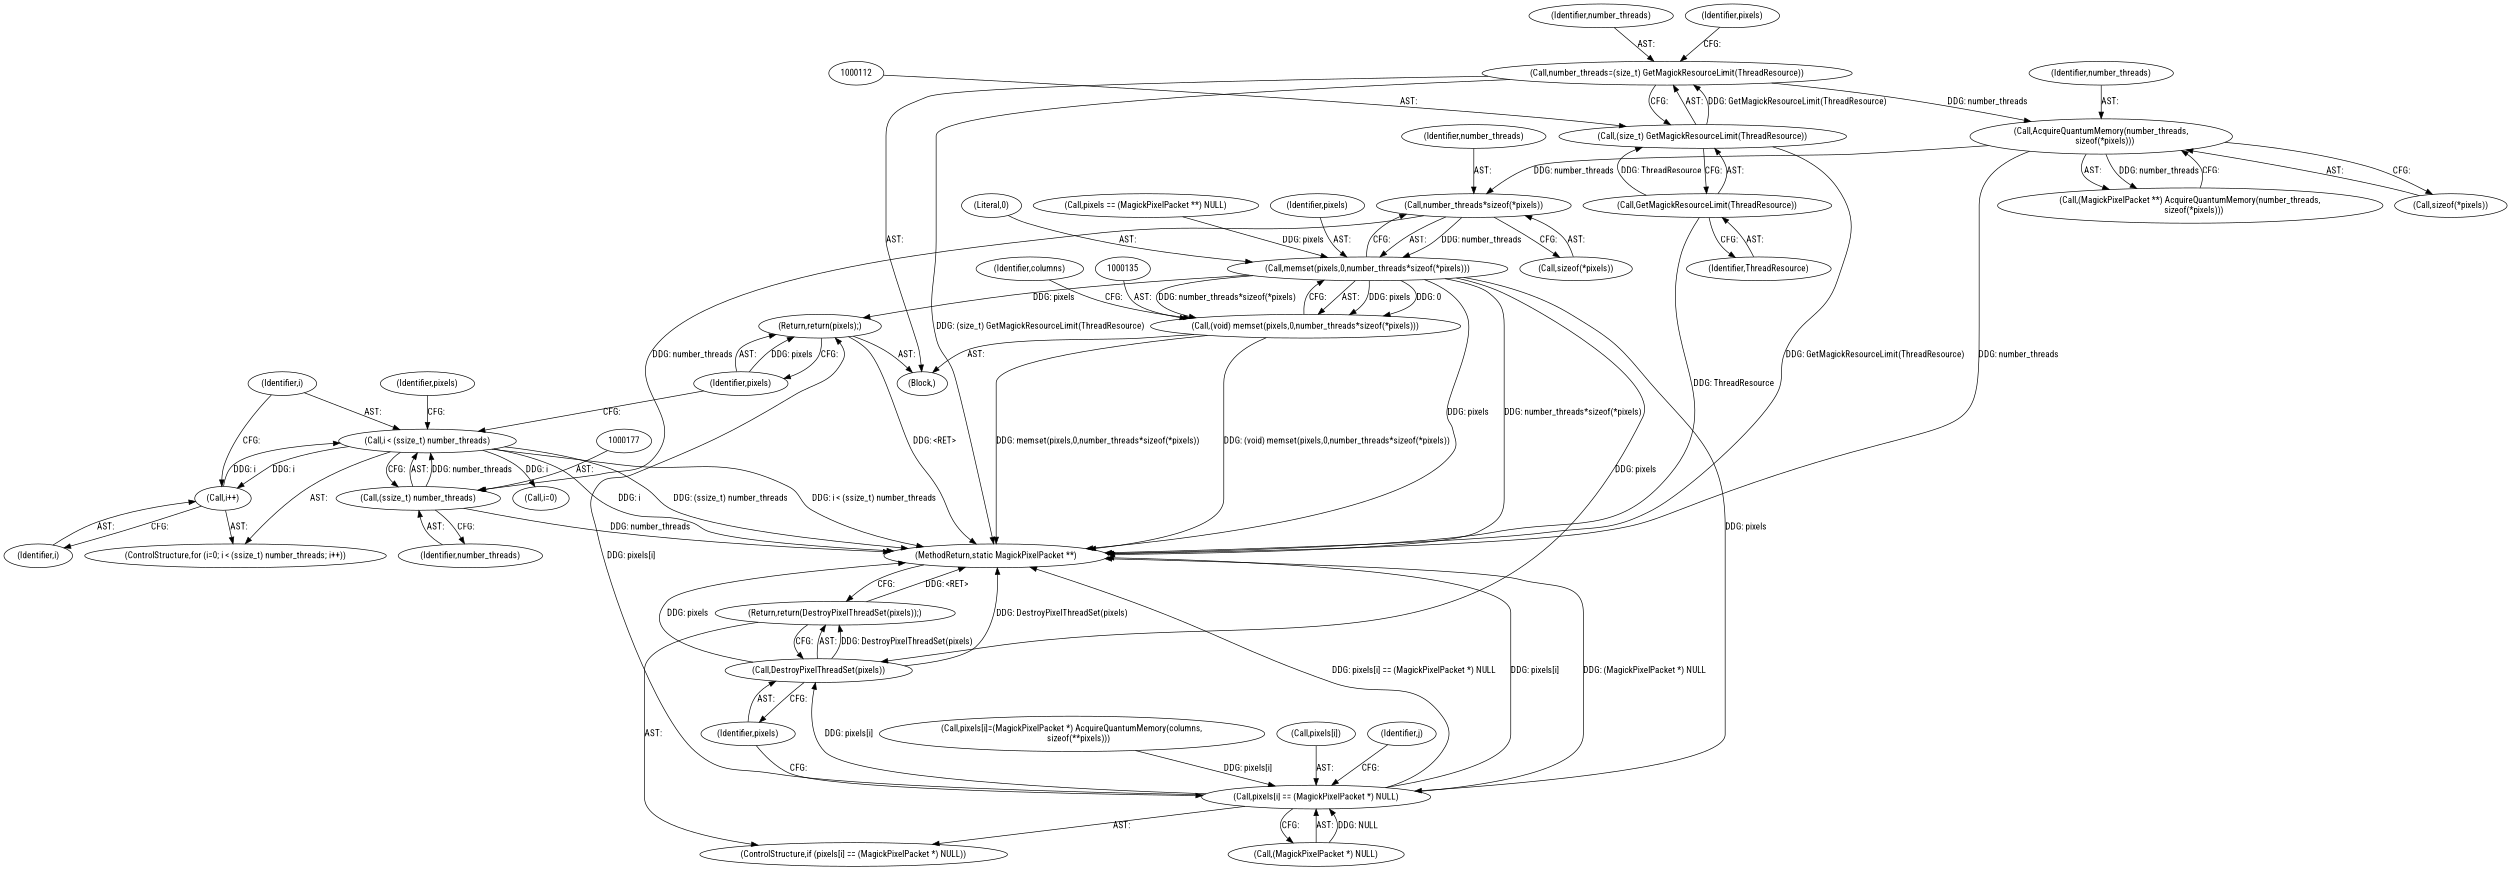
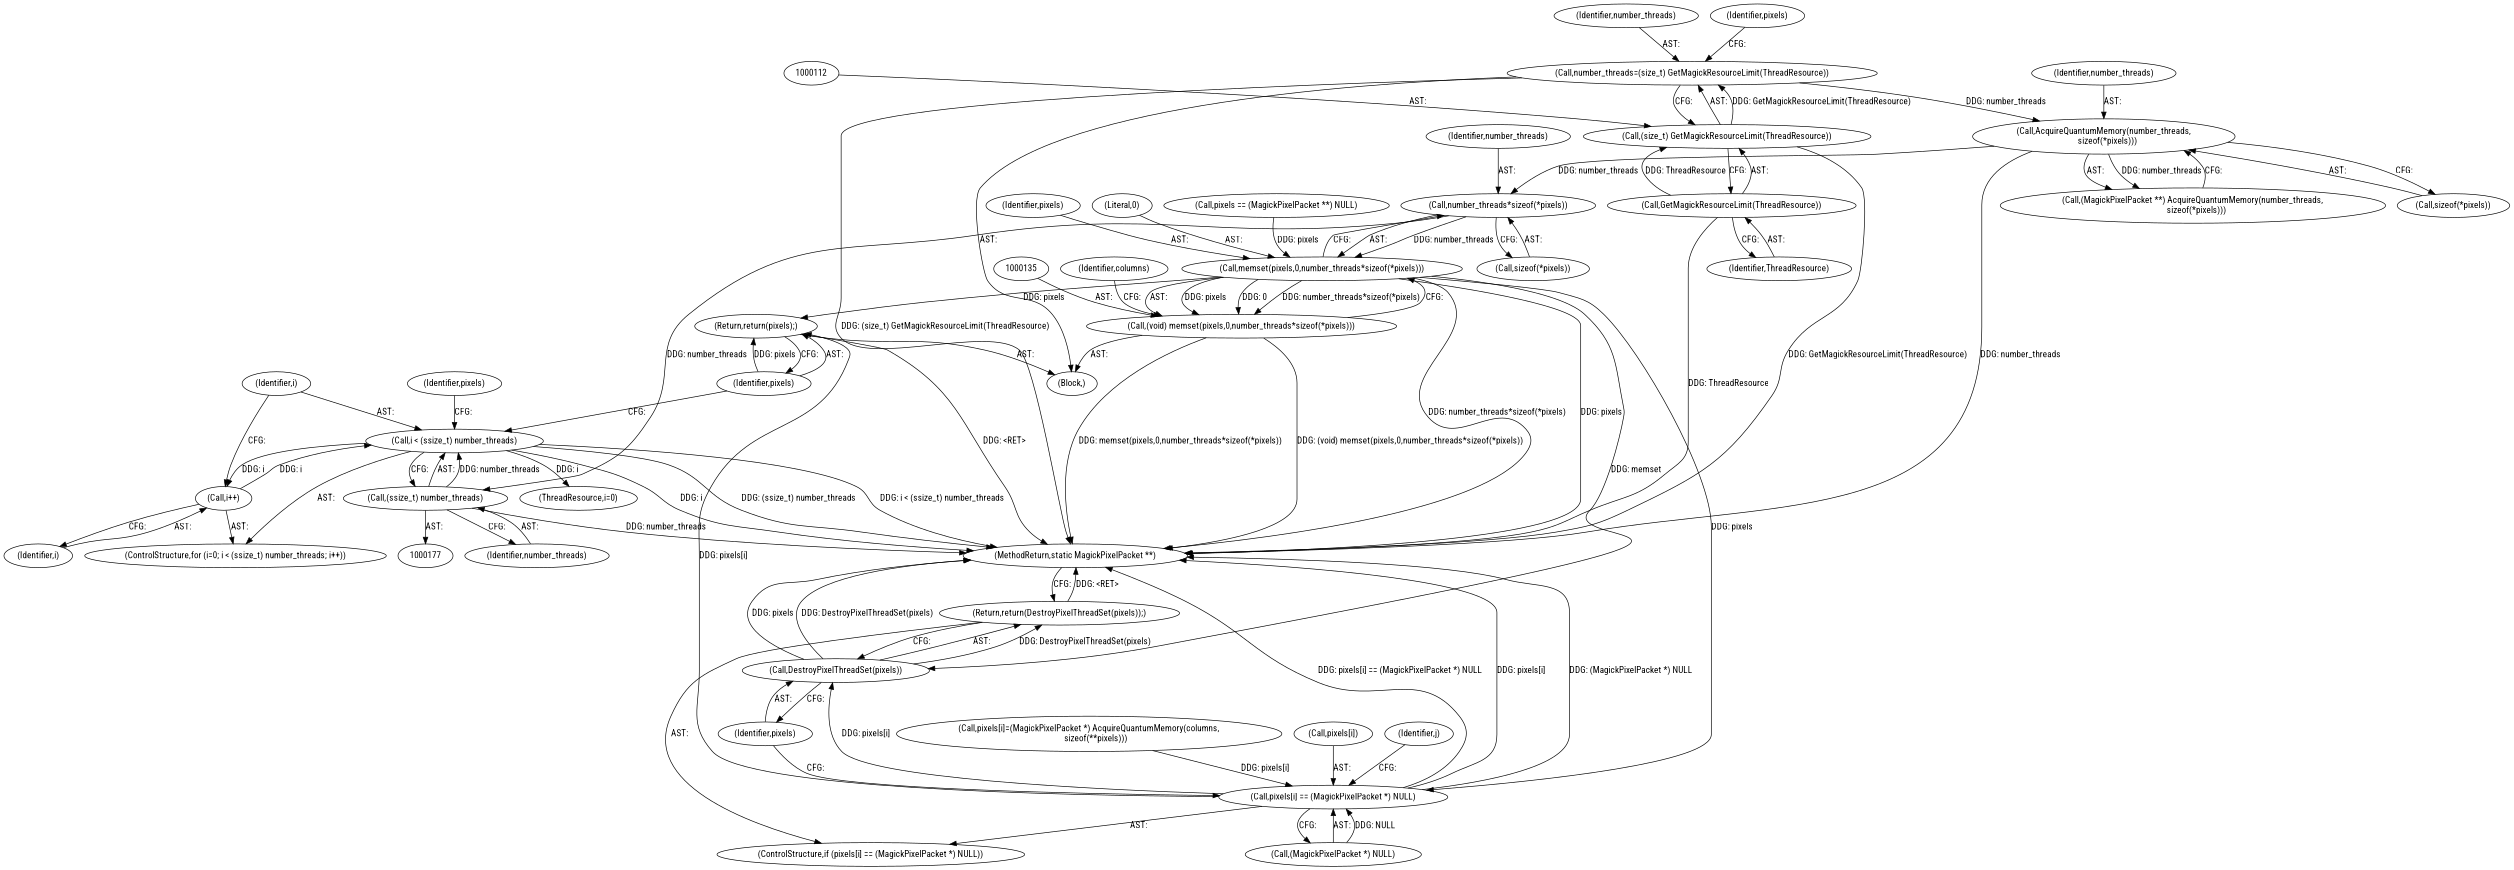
  digraph {
    fontname="Roboto Condensed"
    node [fontname="Roboto Condensed"]
    edge [fontname="Roboto Condensed"]
    n1 [label="(Call,number_threads*sizeof(*pixels))"]
    n2 [label="(Call,memset(pixels,0,number_threads*sizeof(*pixels)))"]
    n3 [label="(Call,(ssize_t) number_threads)"]
    n4 [label="(Call,sizeof(*pixels))"]
    n5 [label="(MethodReturn,static MagickPixelPacket **)"]
    n6 [label="(Call,(void) memset(pixels,0,number_threads*sizeof(*pixels)))"]
    n7 [label="(Call,pixels[i] == (MagickPixelPacket *) NULL)"]
    n8 [label="(Call,DestroyPixelThreadSet(pixels))"]
    n9 [label="(Return,return(pixels);)"]
    n10 [label="(Call,i < (ssize_t) number_threads)"]
    n11 [label="(Identifier,number_threads)"]
    n12 [label="(Call,AcquireQuantumMemory(number_threads,\n    sizeof(*pixels)))"]
    n13 [label="(Call,(MagickPixelPacket **) AcquireQuantumMemory(number_threads,\n    sizeof(*pixels)))"]
    n14 [label="(Call,sizeof(*pixels))"]
    n15 [label="(Return,return(DestroyPixelThreadSet(pixels));)"]
    n16 [label="(Call,number_threads=(size_t) GetMagickResourceLimit(ThreadResource))"]
    n17 [label="(Call,(size_t) GetMagickResourceLimit(ThreadResource))"]
    n18 [label="(Block,)"]
    n19 [label="(Call,GetMagickResourceLimit(ThreadResource))"]
    n20 [label="(Identifier,ThreadResource)"]
    n21 [label="(ControlStructure,if (pixels[i] == (MagickPixelPacket *) NULL))"]
    n22 [label="(Call,(MagickPixelPacket *) NULL)"]
    n23 [label="(Identifier,pixels)"]
    n24 [label="(Identifier,pixels)"]
    n25 [label="(Call,i++)"]
    n26 [label="(ControlStructure,for (i=0; i < (ssize_t) number_threads; i++))"]
-   n27 [label="(Call,i=0)"]
+   n27 [label="(ThreadResource,i=0)"]
    n28 [label="(Identifier,i)"]
    n29 [label="(Call,pixels[i]=(MagickPixelPacket *) AcquireQuantumMemory(columns,\n       sizeof(**pixels)))"]
    n30 [label="(Identifier,i)"]
    n31 [label="(Call,pixels[i])"]
    n32 [label="(Identifier,pixels)"]
    n33 [label="(Identifier,number_threads)"]
    n34 [label="(Identifier,number_threads)"]
    n35 [label="(Identifier,number_threads)"]
    n36 [label="(Identifier,pixels)"]
    n37 [label="(Literal,0)"]
    n38 [label="(Identifier,j)"]
    n39 [label="(Call,pixels == (MagickPixelPacket **) NULL)"]
    n40 [label="(Identifier,pixels)"]
    n41 [label="(Identifier,columns)"]
    1000112
    1000135
    1000177
    n1 -> n2 [label="AST: "]
    n1 -> n2 [label="DDG: number_threads"]
    n1 -> n3 [label="DDG: number_threads"]
    n1 -> n4 [label="CFG: "]
    n2 -> n1 [label="CFG: "]
    n2 -> n5 [label="DDG: number_threads*sizeof(*pixels)"]
    n2 -> n5 [label="DDG: pixels"]
    n2 -> n6 [label="AST: "]
    n2 -> n6 [label="DDG: pixels"]
    n2 -> n6 [label="DDG: 0"]
    n2 -> n6 [label="DDG: number_threads*sizeof(*pixels)"]
    n2 -> n7 [label="DDG: pixels"]
-   n2 -> n8 [label="DDG: pixels"]
+   n2 -> n8 [label="DDG: memset"]
    n2 -> n9 [label="DDG: pixels"]
    n3 -> n5 [label="DDG: number_threads"]
    n3 -> n10 [label="AST: "]
    n3 -> n10 [label="DDG: number_threads"]
    n3 -> n11 [label="CFG: "]
    n4 -> n1 [label="AST: "]
    n5 -> n15 [label="CFG: "]
    n6 -> n2 [label="CFG: "]
    n6 -> n5 [label="DDG: (void) memset(pixels,0,number_threads*sizeof(*pixels))"]
    n6 -> n5 [label="DDG: memset(pixels,0,number_threads*sizeof(*pixels))"]
    n6 -> n18 [label="AST: "]
    n7 -> n5 [label="DDG: (MagickPixelPacket *) NULL"]
    n7 -> n5 [label="DDG: pixels[i] == (MagickPixelPacket *) NULL"]
    n7 -> n5 [label="DDG: pixels[i]"]
    n7 -> n8 [label="DDG: pixels[i]"]
    n7 -> n9 [label="DDG: pixels[i]"]
    n7 -> n21 [label="AST: "]
    n7 -> n22 [label="CFG: "]
    n8 -> n5 [label="DDG: DestroyPixelThreadSet(pixels)"]
    n8 -> n5 [label="DDG: pixels"]
    n8 -> n15 [label="AST: "]
    n8 -> n15 [label="DDG: DestroyPixelThreadSet(pixels)"]
    n8 -> n23 [label="CFG: "]
    n9 -> n5 [label="DDG: <RET>"]
    n9 -> n18 [label="AST: "]
    n9 -> n24 [label="CFG: "]
    n10 -> n3 [label="CFG: "]
    n10 -> n5 [label="DDG: (ssize_t) number_threads"]
    n10 -> n5 [label="DDG: i < (ssize_t) number_threads"]
    n10 -> n5 [label="DDG: i"]
    n10 -> n25 [label="DDG: i"]
    n10 -> n26 [label="AST: "]
    n10 -> n27 [label="DDG: i"]
    n11 -> n3 [label="AST: "]
    n12 -> n1 [label="DDG: number_threads"]
    n12 -> n5 [label="DDG: number_threads"]
    n12 -> n13 [label="AST: "]
    n12 -> n13 [label="DDG: number_threads"]
    n12 -> n14 [label="CFG: "]
    n13 -> n12 [label="CFG: "]
    n14 -> n12 [label="AST: "]
    n15 -> n5 [label="DDG: <RET>"]
    n15 -> n8 [label="CFG: "]
    n15 -> n21 [label="AST: "]
    n16 -> n5 [label="DDG: (size_t) GetMagickResourceLimit(ThreadResource)"]
    n16 -> n12 [label="DDG: number_threads"]
    n16 -> n17 [label="CFG: "]
    n16 -> n18 [label="AST: "]
    n17 -> n5 [label="DDG: GetMagickResourceLimit(ThreadResource)"]
    n17 -> n16 [label="AST: "]
    n17 -> n16 [label="DDG: GetMagickResourceLimit(ThreadResource)"]
    n17 -> n19 [label="CFG: "]
    n19 -> n5 [label="DDG: ThreadResource"]
    n19 -> n17 [label="AST: "]
    n19 -> n17 [label="DDG: ThreadResource"]
    n19 -> n20 [label="CFG: "]
    n20 -> n19 [label="AST: "]
    n22 -> n7 [label="AST: "]
    n22 -> n7 [label="DDG: NULL"]
    n23 -> n7 [label="CFG: "]
    n23 -> n8 [label="AST: "]
    n24 -> n9 [label="AST: "]
    n24 -> n9 [label="DDG: pixels"]
    n24 -> n10 [label="CFG: "]
    n25 -> n10 [label="DDG: i"]
    n25 -> n26 [label="AST: "]
    n25 -> n28 [label="CFG: "]
    n28 -> n25 [label="AST: "]
    n29 -> n7 [label="DDG: pixels[i]"]
    n30 -> n10 [label="AST: "]
    n30 -> n25 [label="CFG: "]
    n31 -> n7 [label="AST: "]
    n32 -> n2 [label="AST: "]
    n33 -> n1 [label="AST: "]
    n34 -> n16 [label="AST: "]
    n35 -> n12 [label="AST: "]
    n36 -> n10 [label="CFG: "]
    n37 -> n2 [label="AST: "]
    n38 -> n7 [label="CFG: "]
    n39 -> n2 [label="DDG: pixels"]
    n40 -> n16 [label="CFG: "]
    n41 -> n6 [label="CFG: "]
    1000112 -> n17 [label="AST: "]
    1000135 -> n6 [label="AST: "]
-   1000177 -> n3 [label="AST: "]
+   n3 -> 1000177 [label="AST: "]
  }
